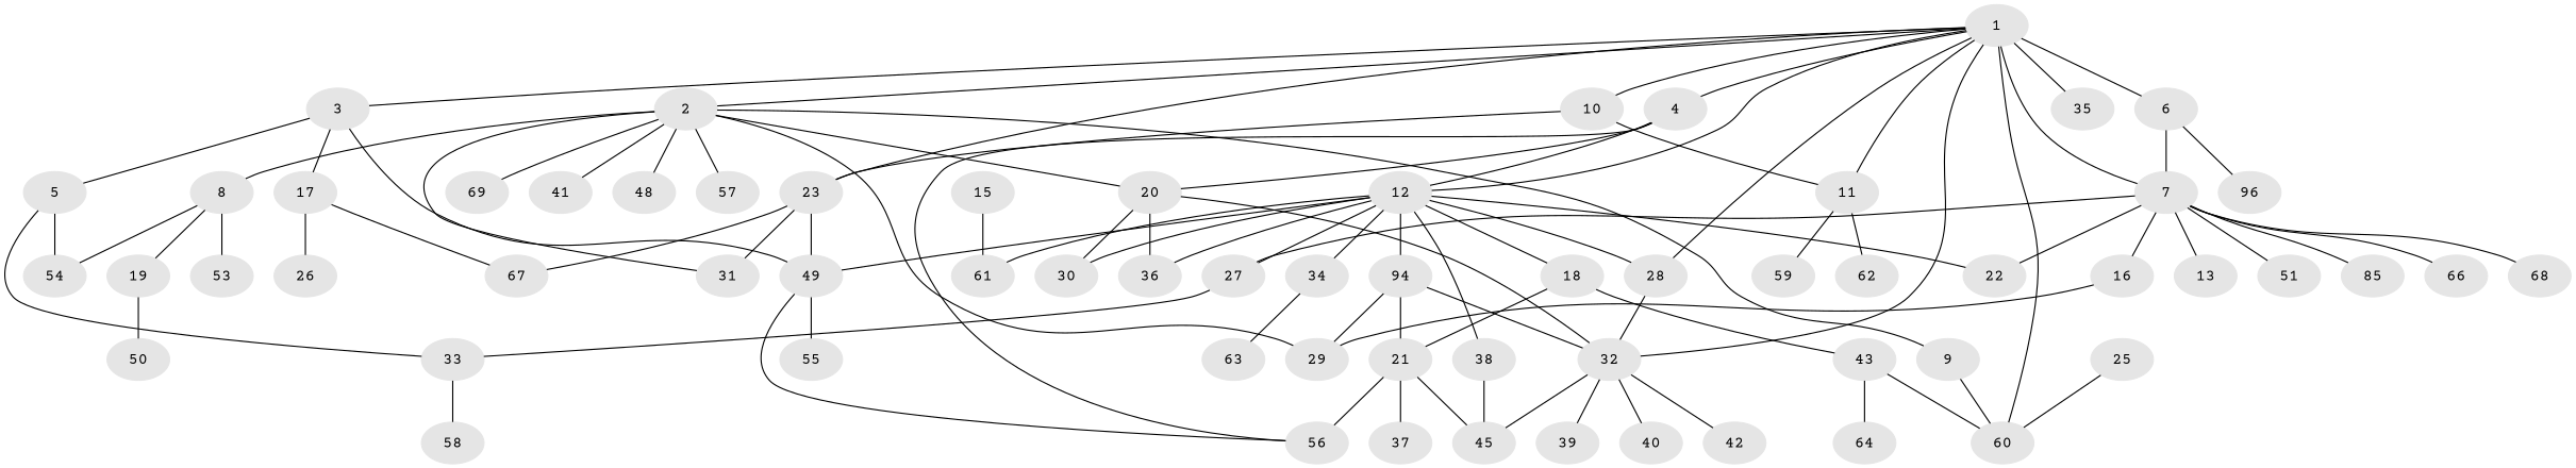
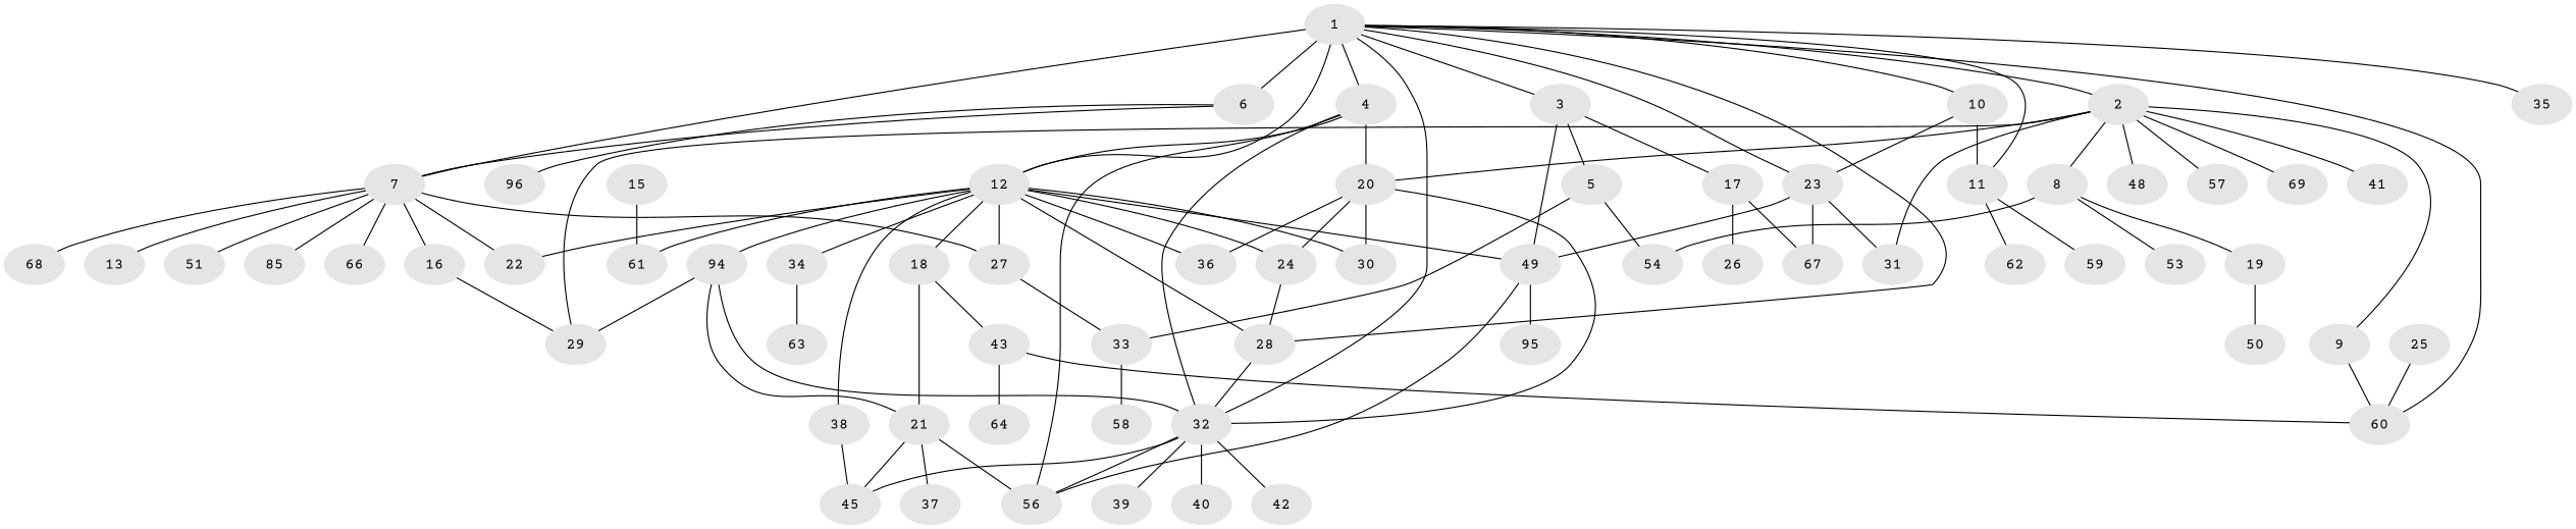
  graph {
    fontname="Courier Prime"
    node [color=gray90 fontname="Courier Prime" style=filled]
    edge [fontname="Courier Prime" weight=1.0]
    1
    2
    3
    4
    6
    7
    10
    11
    12
    23
    28
    32
    35
    60
    8
    9
    20
    29
    31
    41
    48
    57
    69
    5
    17
    49
    56
    n28 [label=96]
    13
    16
    22
    27
    51
    n34 [label=85]
    66
    68
    59
    62
    n39 [label=94]
    18
+   24
    30
    34
    36
    38
    61
    67
    45
    39
    40
    42
    54
    19
    53
    33
    26
-   55
+   55 [label=95]
    15
    58
    50
    21
    43
    25
    63
    37
    64
    1 -- 2
    1 -- 3
    1 -- 4 [weight=2.0]
    1 -- 6 [weight=9.0]
    1 -- 7
    1 -- 10
    1 -- 11
    1 -- 12
    1 -- 23
    1 -- 28
    1 -- 32
    1 -- 35
    1 -- 60
    2 -- 8
    2 -- 9
    2 -- 20
    2 -- 29
    2 -- 31
    2 -- 41
    2 -- 48
    2 -- 57
    2 -- 69
    3 -- 5
    3 -- 17
    3 -- 49
    4 -- 12
+   4 -- 32
    4 -- 20
    4 -- 56
    6 -- 7
    6 -- n28
    7 -- 13
    7 -- 16
    7 -- 22
    7 -- 27
    7 -- 51
    7 -- n34
    7 -- 66
    7 -- 68
    10 -- 11 [weight=2.0]
    10 -- 23
    11 -- 59
    11 -- 62
    12 -- 28
    12 -- 49
    12 -- 22
    12 -- 27
    12 -- n39
    12 -- 18
+   12 -- 24
    12 -- 30
    12 -- 34
    12 -- 36
    12 -- 38
    12 -- 61
    23 -- 31 [weight=2.0]
    23 -- 49
    23 -- 67
    28 -- 32
+   32 -- 56
    32 -- 45
    32 -- 39
    32 -- 40
    32 -- 42
    8 -- 54
    8 -- 19
    8 -- 53 [weight=2.0]
    9 -- 60
    20 -- 32
+   20 -- 24
    20 -- 30
    20 -- 36
    5 -- 54
    5 -- 33
    17 -- 67
    17 -- 26 [weight=3.0]
    49 -- 56
    49 -- 55 [weight=2.0]
    16 -- 29
    27 -- 33
    n39 -- 32
    n39 -- 29
    n39 -- 21
    18 -- 21
    18 -- 43
+   24 -- 28
    34 -- 63
    38 -- 45
    19 -- 50
    33 -- 58
    15 -- 61
    21 -- 56 [weight=3.0]
    21 -- 45
    21 -- 37
    43 -- 60
    43 -- 64
    25 -- 60
  }
